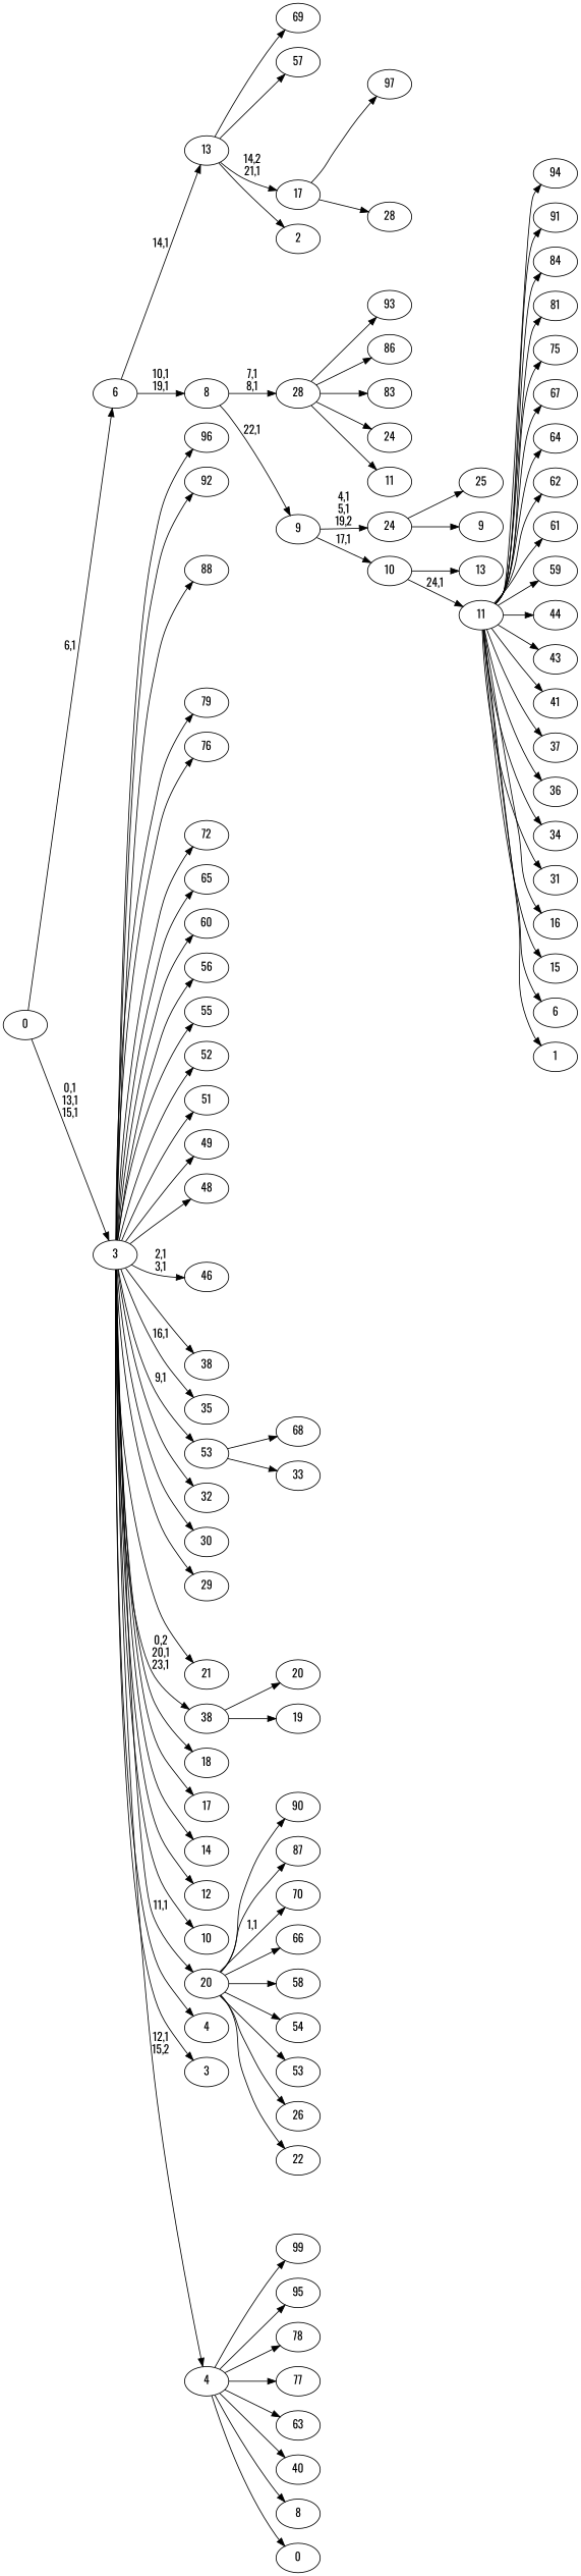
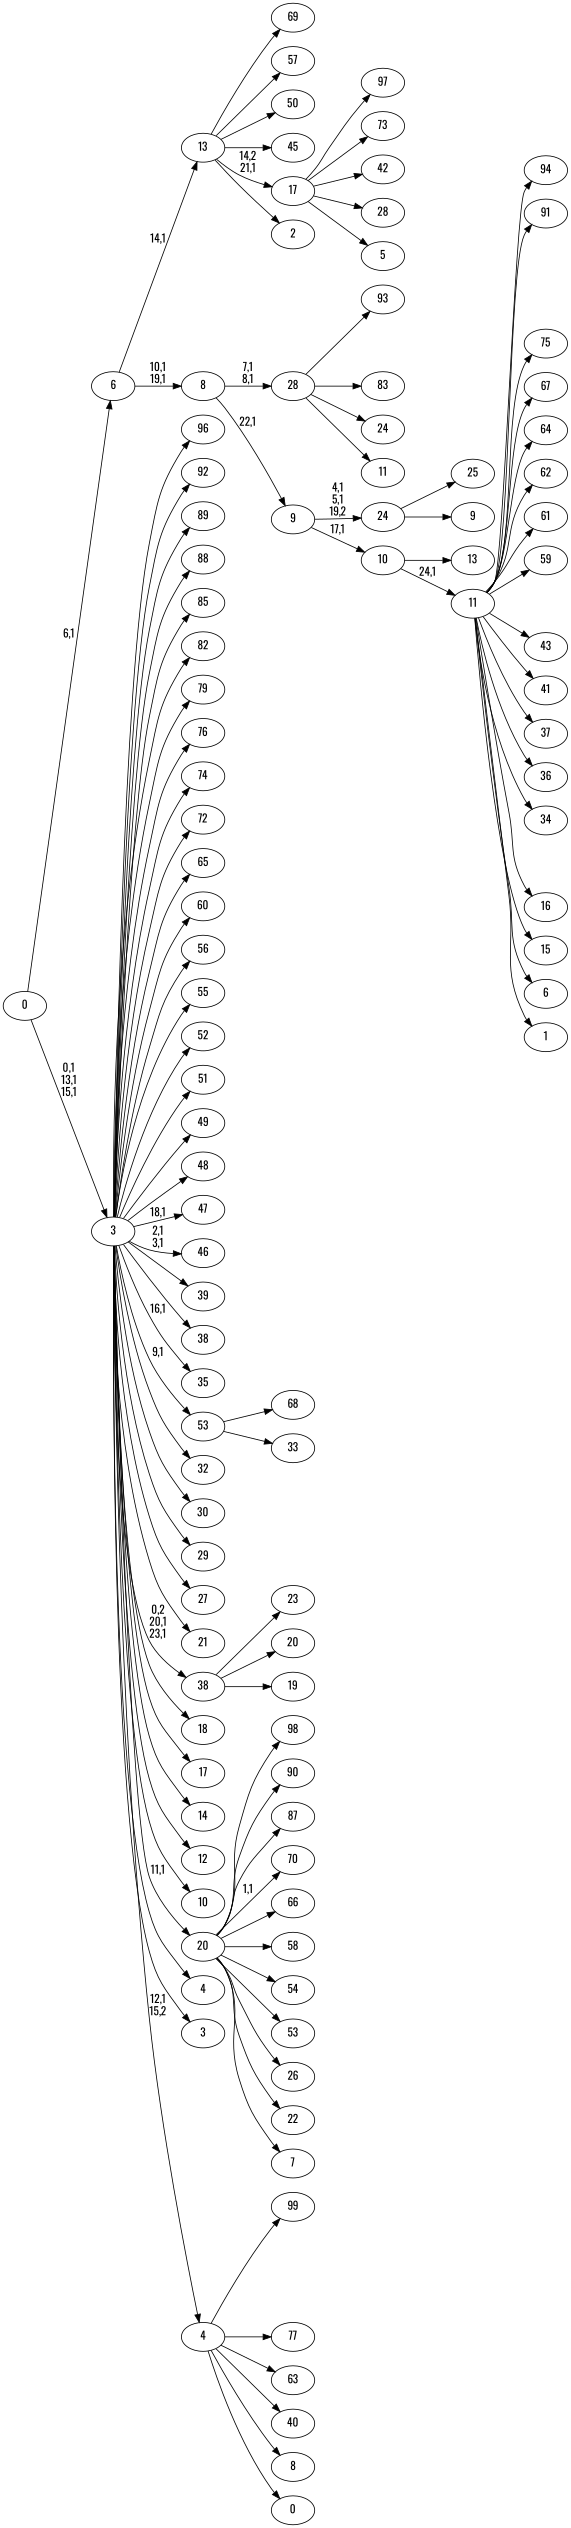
  digraph {
    fontname=Oswald
    rankdir=LR
    node [fontname=Oswald]
    edge [fontname=Oswald]
    n1 [label=99]
+   n2 [label=98]
    n3 [label=97]
    n4 [label=96]
-   n5 [label=95]
    n6 [label=94]
    n7 [label=93]
    n8 [label=92]
    n9 [label=91]
    n10 [label=90]
+   n11 [label=89]
    n12 [label=88]
    n13 [label=87]
-   n14 [label=86]
-   n16 [label=84]
+   n15 [label=85]
    n17 [label=83]
-   n19 [label=81]
+   n18 [label=82]
    n20 [label=79]
-   n21 [label=78]
    n22 [label=77]
    n23 [label=76]
    n24 [label=75]
+   n25 [label=74]
+   n26 [label=73]
    n27 [label=72]
    n28 [label=70]
    n29 [label=69]
    n30 [label=68]
    n31 [label=67]
    n32 [label=66]
    n33 [label=65]
    n34 [label=64]
    n35 [label=63]
    n36 [label=62]
    n37 [label=61]
    n38 [label=60]
    n39 [label=59]
    n40 [label=58]
    n41 [label=57]
    n42 [label=56]
    n43 [label=55]
    n44 [label=54]
    n45 [label=53]
    n46 [label=52]
    n47 [label=51]
+   n48 [label=50]
    n49 [label=49]
    n50 [label=48]
+   n51 [label=47]
    n52 [label=46]
-   n54 [label=44]
+   n53 [label=45]
    n55 [label=43]
+   n56 [label=42]
    n57 [label=41]
    n58 [label=40]
+   n59 [label=39]
    n60 [label=38]
    n61 [label=37]
    n62 [label=36]
    n63 [label=35]
    n64 [label=34]
    n65 [label=33]
    53
    n67 [label=32]
-   n68 [label=31]
    n69 [label=30]
    n70 [label=29]
    n71 [label=28]
+   n72 [label=27]
    n73 [label=26]
    n74 [label=25]
    n75 [label=24]
+   n76 [label=23]
    n77 [label=22]
    n78 [label=21]
    n79 [label=20]
    n80 [label=19]
    38
    n82 [label=18]
    n83 [label=17]
    n84 [label=16]
    n85 [label=15]
    n86 [label=14]
    n87 [label=13]
    n88 [label=12]
    n89 [label=11]
    28
    n91 [label=10]
    n92 [label=9]
    24
    n94 [label=8]
+   n95 [label=7]
    20
    n97 [label=6]
+   n98 [label=5]
    17
    n100 [label=4]
    n101 [label=3]
    n102 [label=2]
    13
    n104 [label=1]
    11
    10
    9
    8
    6
    n110 [label=0]
    4
    3
    0
    53 -> n30
    53 -> n65
+   38 -> n76
    38 -> n79
    38 -> n80
    28 -> n7
-   28 -> n14
    28 -> n17
    28 -> n75
    28 -> n89
    24 -> n74
    24 -> n92
+   20 -> n2
    20 -> n10
    20 -> n13
    20 -> n28 [label="1,1"]
    20 -> n32
    20 -> n40
    20 -> n44
    20 -> n45
    20 -> n73
    20 -> n77
+   20 -> n95
    17 -> n3
+   17 -> n26
+   17 -> n56
    17 -> n71
+   17 -> n98
    13 -> n29
    13 -> n41
+   13 -> n48
+   13 -> n53
    13 -> 17 [label="14,2\n21,1"]
    13 -> n102
    11 -> n6
    11 -> n9
-   11 -> n16
-   11 -> n19
    11 -> n24
    11 -> n31
    11 -> n34
    11 -> n36
    11 -> n37
    11 -> n39
-   11 -> n54
    11 -> n55
    11 -> n57
    11 -> n61
    11 -> n62
    11 -> n64
-   11 -> n68
    11 -> n84
    11 -> n85
    11 -> n97
    11 -> n104
    10 -> n87
    10 -> 11 [label="24,1"]
    9 -> 24 [label="4,1\n5,1\n19,2"]
    9 -> 10 [label="17,1"]
    8 -> 28 [label="7,1\n8,1"]
    8 -> 9 [label="22,1"]
    6 -> 13 [label="14,1"]
    6 -> 8 [label="10,1\n19,1"]
    4 -> n1
-   4 -> n5
-   4 -> n21
    4 -> n22
    4 -> n35
    4 -> n58
    4 -> n94
    4 -> n110
    3 -> n4
    3 -> n8
+   3 -> n11
    3 -> n12
+   3 -> n15
+   3 -> n18
    3 -> n20
    3 -> n23
+   3 -> n25
    3 -> n27
    3 -> n33
    3 -> n38
    3 -> n42
    3 -> n43
    3 -> n46
    3 -> n47
    3 -> n49
    3 -> n50
+   3 -> n51 [label="18,1"]
    3 -> n52 [label="2,1\n3,1"]
+   3 -> n59
    3 -> n60
    3 -> n63 [label="16,1"]
    3 -> 53 [label="9,1"]
    3 -> n67
    3 -> n69
    3 -> n70
+   3 -> n72
    3 -> n78
    3 -> 38 [label="0,2\n20,1\n23,1"]
    3 -> n82
    3 -> n83
    3 -> n86
    3 -> n88
    3 -> n91
    3 -> 20 [label="11,1"]
    3 -> n100
    3 -> n101
    3 -> 4 [label="12,1\n15,2"]
    0 -> 6 [label="6,1"]
    0 -> 3 [label="0,1\n13,1\n15,1"]
  }
